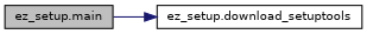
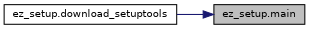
  digraph {
    rankdir=LR
    fontname="DejaVu Sans"
    node [color=black fontname="DejaVu Sans" fontsize=10 shape=record style=filled]
    n1 [fillcolor=grey75 fontcolor=black height=0.2 label="ez_setup.main" width=0.4]
    n2 [fillcolor=white height=0.2 label="ez_setup.download_setuptools" width=0.4]
-   n1 -> n2 [color=midnightblue fontname="DejaVu Sans" fontsize=10 labelfontname=Helvetica labelfontsize=10 style=solid]
+   n2 -> n1 [color=midnightblue fontname="DejaVu Sans" fontsize=10 labelfontname=Helvetica labelfontsize=10 style=solid]
  }
